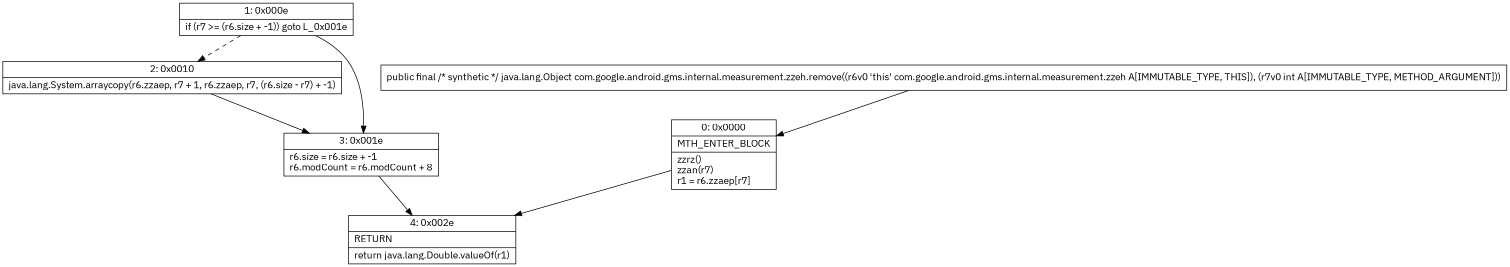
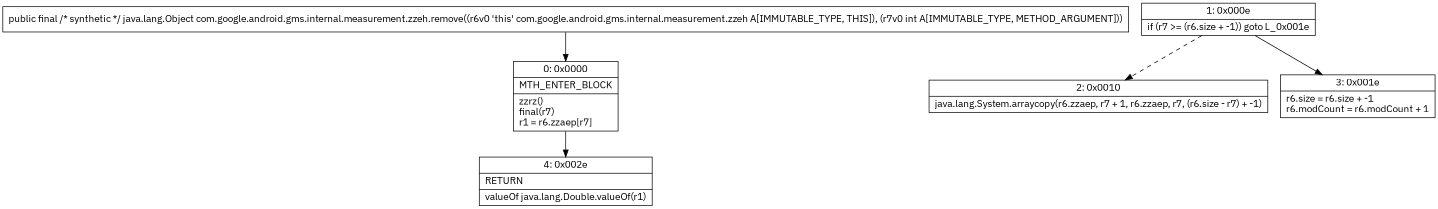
  digraph {
    fontname="IBM Plex Sans"
    node [fontname="IBM Plex Sans" shape=record]
    edge [fontname="IBM Plex Sans"]
-   n1 [label="{0\:\ 0x0000|MTH_ENTER_BLOCK\l|zzrz()\lzzan(r7)\lr1 = r6.zzaep[r7]\l}"]
-   n2 [label="{4\:\ 0x002e|RETURN\l|return java.lang.Double.valueOf(r1)\l}"]
+   n1 [label="{0\:\ 0x0000|MTH_ENTER_BLOCK\l|zzrz()\lfinal(r7)\lr1 = r6.zzaep[r7]\l}"]
+   n2 [label="{4\:\ 0x002e|RETURN\l|valueOf java.lang.Double.valueOf(r1)\l}"]
    n3 [label="{1\:\ 0x000e|if (r7 \>= (r6.size + \-1)) goto L_0x001e\l}"]
    n4 [label="{2\:\ 0x0010|java.lang.System.arraycopy(r6.zzaep, r7 + 1, r6.zzaep, r7, (r6.size \- r7) + \-1)\l}"]
-   n5 [label="{3\:\ 0x001e|r6.size = r6.size + \-1\lr6.modCount = r6.modCount + 8\l}"]
+   n5 [label="{3\:\ 0x001e|r6.size = r6.size + \-1\lr6.modCount = r6.modCount + 1\l}"]
    n6 [label="{public final \/* synthetic *\/ java.lang.Object com.google.android.gms.internal.measurement.zzeh.remove((r6v0 'this' com.google.android.gms.internal.measurement.zzeh A[IMMUTABLE_TYPE, THIS]), (r7v0 int A[IMMUTABLE_TYPE, METHOD_ARGUMENT])) }"]
    n1 -> n2
    n3 -> n4 [style=dashed]
    n3 -> n5
-   n4 -> n5
-   n5 -> n2
    n6 -> n1
  }
